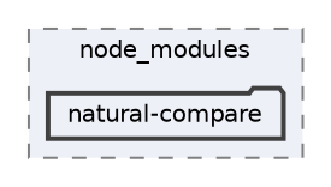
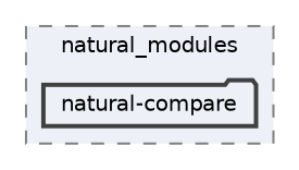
  digraph {
    compound=true
    n1 [color=grey25 fillcolor="#edf0f7" fontname=Helvetica fontsize=10 height=0.2 label="natural-compare" shape=folder style="filled,bold" width=0.4]
    subgraph cluster_1 {
      bgcolor="#edf0f7"
      fontname=Helvetica
      fontsize=10
-     label=node_modules
+     label=natural_modules
      pencolor=grey50
      style="filled,dashed"
      n1
    }
  }
